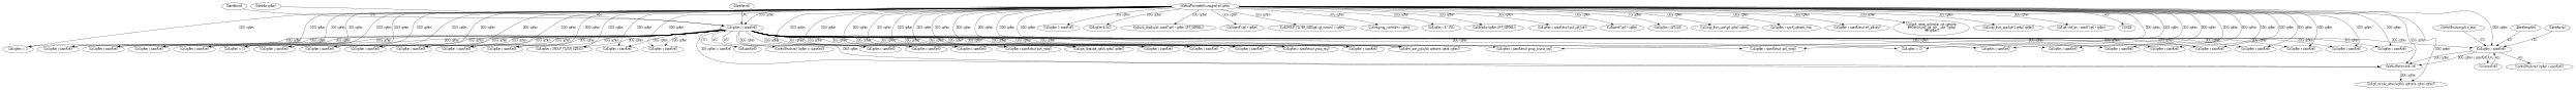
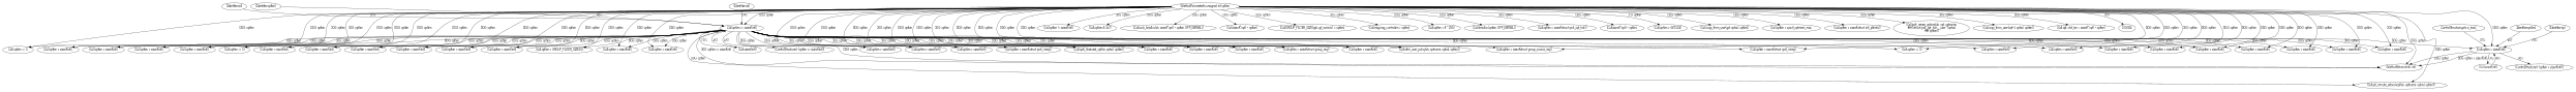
  digraph {
    fontname="Comic Neue"
    node [fontname="Comic Neue"]
    edge [fontname="Comic Neue"]
    n1 [label="(Call,optlen < sizeof(int))"]
    n2 [label="(MethodReturn,static int)"]
    n3 [label="(Call,sizeof(int))"]
    n4 [label="(ControlStructure,if (optlen < sizeof(int)))"]
    n5 [label="(Call,optlen >= sizeof(int))"]
    n6 [label="(Call,optlen == 0)"]
    n7 [label="(Call,optlen < sizeof(int))"]
    n8 [label="(Call,optlen < sizeof(int))"]
    n9 [label="(Call,optlen < sizeof(int))"]
    n10 [label="(Call,optlen < sizeof(int))"]
    n11 [label="(Call,optlen < sizeof(int))"]
    n12 [label="(Call,xfrm_user_policy(sk, optname, optval, optlen))"]
    n13 [label="(Call,ipv6_flowlabel_opt(sk, optval, optlen))"]
    n14 [label="(Call,optlen < sizeof(int))"]
    n15 [label="(Call,optlen < sizeof(int))"]
    n16 [label="(Call,ip6_mroute_setsockopt(sk, optname, optval, optlen))"]
    n17 [label="(Call,optlen < sizeof(int))"]
    n18 [label="(ControlStructure,if (optlen >= sizeof(int)))"]
    n19 [label="(Call,optlen < sizeof(int))"]
    n20 [label="(Call,optlen < GROUP_FILTER_SIZE(0))"]
    n21 [label="(Call,optlen < sizeof(int))"]
    n22 [label="(Call,optlen < sizeof(int))"]
    n23 [label="(Call,optlen < sizeof(int))"]
    n24 [label="(Call,optlen < sizeof(int))"]
    n25 [label="(Call,optlen < sizeof(struct group_source_req))"]
    n26 [label="(Call,optlen < sizeof(int))"]
    n27 [label="(Call,optlen < sizeof(int))"]
    n28 [label="(Call,optlen < sizeof(int))"]
    n29 [label="(Call,optlen < sizeof(struct group_req))"]
    n30 [label="(Call,optlen < sizeof(int))"]
    n31 [label="(Call,optlen < sizeof(int))"]
    n32 [label="(Call,optlen < sizeof(int))"]
    n33 [label="(Call,optlen == 0)"]
    n34 [label="(Call,optlen < sizeof(struct ipv6_mreq))"]
    n35 [label="(Call,optlen < sizeof(int))"]
    n36 [label="(Call,optlen < sizeof(struct ipv6_mreq))"]
    n37 [label="(Call,optlen < sizeof(int))"]
    n38 [label="(Call,optlen < sizeof(int))"]
    n39 [label="(Call,optlen == 0)"]
    n40 [label="(Call,sizeof(int))"]
    n41 [label="(Call,optlen < sizeof(int))"]
    n42 [label="(Call,optlen < sizeof(int))"]
    n43 [label="(Call,optlen < sizeof(int))"]
    n44 [label="(Call,optlen < sizeof(int))"]
    n45 [label="(Call,optlen < sizeof(int))"]
    n46 [label="(Call,optlen < sizeof(int))"]
    n47 [label="(Call,optlen != sizeof(int))"]
    n48 [label="(MethodParameterIn,unsigned int optlen)"]
    n49 [label="(Call,optlen & 0x7)"]
    n50 [label="(Call,sock_kmalloc(sk, sizeof(*opt) + optlen, GFP_KERNEL))"]
    n51 [label="(Call,sizeof(*opt) + optlen)"]
    n52 [label="(Call,GROUP_FILTER_SIZE(gsf->gf_numsrc) > optlen)"]
    n53 [label="(Call,msg.msg_controllen = optlen)"]
    n54 [label="(Call,optlen > 8 * 255)"]
    n55 [label="(Call,kmalloc(optlen, GFP_KERNEL))"]
    n56 [label="(Call,optlen < sizeof(struct ipv6_opt_hdr))"]
    n57 [label="(Call,sizeof(*opt) + optlen)"]
    n58 [label="(Call,optlen > 64*1024)"]
    n59 [label="(Call,copy_from_user(gsf, optval, optlen))"]
    n60 [label="(Call,optlen > sysctl_optmem_max)"]
    n61 [label="(Call,optlen < sizeof(struct in6_pktinfo))"]
    n62 [label="(Call,ipv6_renew_options(sk, opt, optname,\n \t\t\t\t\t (struct ipv6_opt_hdr __user *)optval,\n \t\t\t\t\t optlen))"]
    n63 [label="(Call,copy_from_user(opt+1, optval, optlen))"]
    n64 [label="(Call,opt->tot_len = sizeof(*opt) + optlen)"]
    1000114
    n66 [label="(Identifier,np)"]
    n67 [label="(Identifier,val)"]
    n68 [label="(Identifier,val)"]
    n69 [label="(ControlStructure,goto e_inval;)"]
    n70 [label="(Identifier,optlen)"]
    n71 [label="(Identifier,optlen)"]
    n1 -> n2 [label="DDG: optlen < sizeof(int)"]
    n1 -> n2 [label="DDG: optlen"]
    n1 -> n3 [label="CFG: "]
    n1 -> n4 [label="AST: "]
    n3 -> n1 [label="AST: "]
    n5 -> n1 [label="DDG: optlen"]
    n5 -> n2 [label="DDG: optlen >= sizeof(int)"]
    n5 -> n2 [label="DDG: optlen"]
    n5 -> n6 [label="DDG: optlen"]
    n5 -> n7 [label="DDG: optlen"]
    n5 -> n8 [label="DDG: optlen"]
    n5 -> n9 [label="DDG: optlen"]
    n5 -> n10 [label="DDG: optlen"]
    n5 -> n11 [label="DDG: optlen"]
    n5 -> n12 [label="DDG: optlen"]
    n5 -> n13 [label="DDG: optlen"]
    n5 -> n14 [label="DDG: optlen"]
    n5 -> n15 [label="DDG: optlen"]
-   n2 -> n16 [label="DDG: optlen"]
+   n5 -> n16 [label="DDG: optlen"]
    n5 -> n17 [label="DDG: optlen"]
    n5 -> n18 [label="AST: "]
    n5 -> n19 [label="DDG: optlen"]
    n5 -> n20 [label="DDG: optlen"]
    n5 -> n21 [label="DDG: optlen"]
    n5 -> n22 [label="DDG: optlen"]
    n5 -> n23 [label="DDG: optlen"]
    n5 -> n24 [label="DDG: optlen"]
    n5 -> n25 [label="DDG: optlen"]
    n5 -> n26 [label="DDG: optlen"]
    n5 -> n27 [label="DDG: optlen"]
    n5 -> n28 [label="DDG: optlen"]
    n5 -> n29 [label="DDG: optlen"]
    n5 -> n30 [label="DDG: optlen"]
    n5 -> n31 [label="DDG: optlen"]
    n5 -> n32 [label="DDG: optlen"]
    n5 -> n33 [label="DDG: optlen"]
    n5 -> n34 [label="DDG: optlen"]
    n5 -> n35 [label="DDG: optlen"]
    n5 -> n36 [label="DDG: optlen"]
    n5 -> n37 [label="DDG: optlen"]
    n5 -> n38 [label="DDG: optlen"]
    n5 -> n39 [label="DDG: optlen"]
    n5 -> n40 [label="CFG: "]
    n5 -> n41 [label="DDG: optlen"]
    n5 -> n42 [label="DDG: optlen"]
    n5 -> n43 [label="DDG: optlen"]
    n5 -> n44 [label="DDG: optlen"]
    n5 -> n45 [label="DDG: optlen"]
    n5 -> n46 [label="DDG: optlen"]
    n40 -> n5 [label="AST: "]
    n48 -> n1 [label="DDG: optlen"]
    n48 -> n2 [label="DDG: optlen"]
    n48 -> n5 [label="DDG: optlen"]
    n48 -> n6 [label="DDG: optlen"]
    n48 -> n7 [label="DDG: optlen"]
    n48 -> n8 [label="DDG: optlen"]
    n48 -> n9 [label="DDG: optlen"]
    n48 -> n10 [label="DDG: optlen"]
    n48 -> n11 [label="DDG: optlen"]
    n48 -> n12 [label="DDG: optlen"]
    n48 -> n13 [label="DDG: optlen"]
    n48 -> n14 [label="DDG: optlen"]
    n48 -> n15 [label="DDG: optlen"]
    n48 -> n16 [label="DDG: optlen"]
    n48 -> n17 [label="DDG: optlen"]
    n48 -> n19 [label="DDG: optlen"]
    n48 -> n20 [label="DDG: optlen"]
    n48 -> n21 [label="DDG: optlen"]
    n48 -> n22 [label="DDG: optlen"]
    n48 -> n23 [label="DDG: optlen"]
    n48 -> n24 [label="DDG: optlen"]
    n48 -> n25 [label="DDG: optlen"]
    n48 -> n26 [label="DDG: optlen"]
    n48 -> n27 [label="DDG: optlen"]
    n48 -> n28 [label="DDG: optlen"]
    n48 -> n29 [label="DDG: optlen"]
    n48 -> n30 [label="DDG: optlen"]
    n48 -> n31 [label="DDG: optlen"]
    n48 -> n32 [label="DDG: optlen"]
    n48 -> n33 [label="DDG: optlen"]
    n48 -> n34 [label="DDG: optlen"]
    n48 -> n35 [label="DDG: optlen"]
    n48 -> n36 [label="DDG: optlen"]
    n48 -> n37 [label="DDG: optlen"]
    n48 -> n38 [label="DDG: optlen"]
    n48 -> n39 [label="DDG: optlen"]
    n48 -> n41 [label="DDG: optlen"]
    n48 -> n42 [label="DDG: optlen"]
    n48 -> n43 [label="DDG: optlen"]
    n48 -> n44 [label="DDG: optlen"]
    n48 -> n45 [label="DDG: optlen"]
    n48 -> n46 [label="DDG: optlen"]
    n48 -> n47 [label="DDG: optlen"]
    n48 -> n49 [label="DDG: optlen"]
    n48 -> n50 [label="DDG: optlen"]
    n48 -> n51 [label="DDG: optlen"]
    n48 -> n52 [label="DDG: optlen"]
    n48 -> n53 [label="DDG: optlen"]
    n48 -> n54 [label="DDG: optlen"]
    n48 -> n55 [label="DDG: optlen"]
    n48 -> n56 [label="DDG: optlen"]
    n48 -> n57 [label="DDG: optlen"]
    n48 -> n58 [label="CFG: optlen"]
    n48 -> n59 [label="DDG: optlen"]
    n48 -> n60 [label="DDG: optlen"]
    n48 -> n61 [label="DDG: optlen"]
    n48 -> n62 [label="DDG: optlen"]
    n48 -> n63 [label="DDG: optlen"]
    n48 -> n64 [label="DDG: optlen"]
    n48 -> 1000114 [label="AST: "]
    n66 -> n1 [label="CFG: "]
    n67 -> n5 [label="CFG: "]
    n68 -> n5 [label="CFG: "]
    n69 -> n1 [label="CFG: "]
    n70 -> n5 [label="AST: "]
    n71 -> n1 [label="AST: "]
  }
